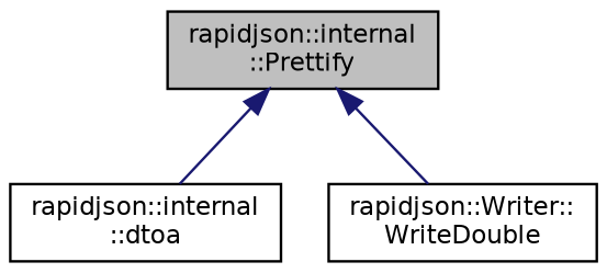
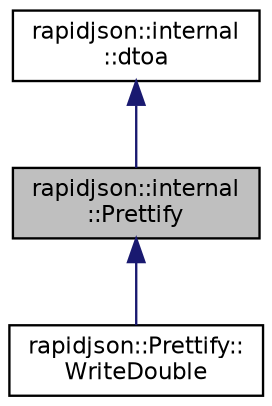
  digraph {
    rankdir=TB
    node [color=black fillcolor=white fontname=Helvetica fontsize=10 shape=record style=filled]
    edge [color=midnightblue dir=back fontname=Helvetica fontsize=10 labelfontname=Helvetica labelfontsize=10 style=solid]
    n1 [fillcolor=grey75 fontcolor=black height=0.2 label="rapidjson::internal\l::Prettify" width=0.4]
    n2 [height=0.2 label="rapidjson::internal\l::dtoa" width=0.4]
-   n3 [height=0.2 label="rapidjson::Writer::\lWriteDouble" width=0.4]
-   n1 -> n2
+   n3 [height=0.2 label="rapidjson::Prettify::\lWriteDouble" width=0.4]
+   n2 -> n1
    n1 -> n3
  }
